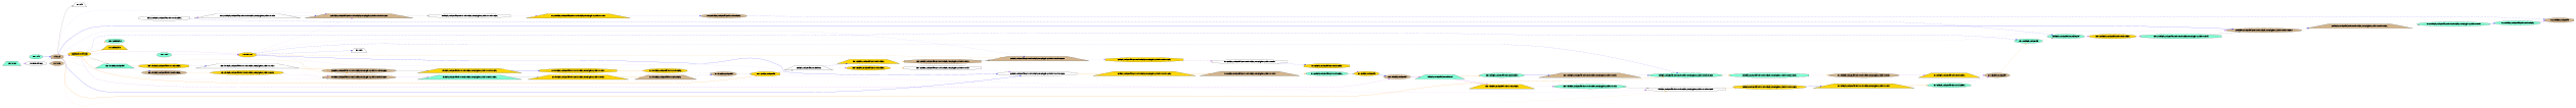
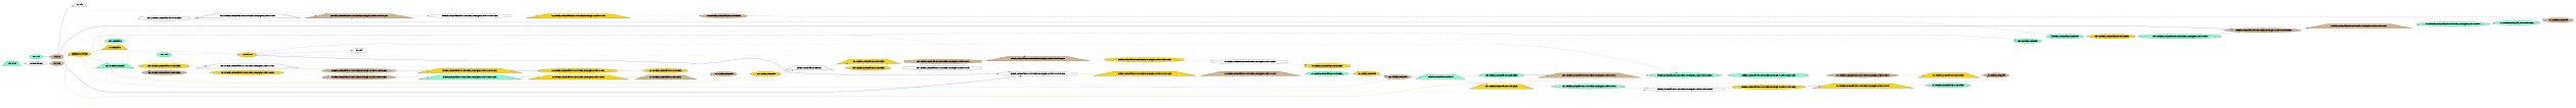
  digraph {
    fontname="Patrick Hand"
    rankdir=LR
    node [fillcolor=gold fontname="Patrick Hand" shape=ellipse style=filled]
    edge [color=purple fontname="Patrick Hand" style=dotted]
    "BEGIN Build" [fillcolor=aquamarine shape=octagon]
    "Build.Synth" [fillcolor=tan shape=octagon]
    "END Build" [fillcolor=white shape=trapezium]
    "UpdatePipeline.SelfMutate"
    "dev-deployment-parallel.dev-us-west-2-deploy.ocr-api-gateway-stack-us-west-2.Prepare" [fillcolor=tan]
    "dev-deployment-parallel.dev-us-east-2-deploy.ocr-api-gateway-stack-us-east-2.Prepare" [fillcolor=tan]
    "qa-deployment-parallel.qa-us-west-2-deploy.ocr-api-gateway-stack-us-west-2.Prepare" [fillcolor=white shape=octagon]
    "qa-deployment-parallel.qa-us-east-2-deploy.ocr-api-gateway-stack-us-east-2.Prepare" [fillcolor=tan shape=trapezium]
    "uat-deployment-parallel.uat-us-west-2-deploy.ocr-api-gateway-stack-us-west-2.Prepare" [fillcolor=white shape=octagon]
    "uat-deployment-parallel.uat-us-east-2-deploy.ocr-api-gateway-stack-us-east-2.Prepare" [fillcolor=aquamarine]
    "prod-deployment-parallel.prod-us-west-2-deploy.ocr-api-gateway-stack-us-west-2.Prepare" [fillcolor=tan shape=trapezium]
    "prod-deployment-parallel.prod-us-east-2-deploy.ocr-api-gateway-stack-us-east-2.Prepare" [fillcolor=tan]
    "BEGIN UpdatePipeline" [fillcolor=aquamarine]
    "END UpdatePipeline" [shape=trapezium]
    "Assets.FileAsset1" [shape=octagon]
    "BEGIN dev-deployment-parallel" [fillcolor=aquamarine shape=trapezium]
    "BEGIN qa-deployment-parallel" [shape=octagon]
    "BEGIN uat-deployment-parallel" [fillcolor=tan]
    "BEGIN prod-deployment-parallel" [fillcolor=aquamarine]
    "dev-deployment-parallel.dev-us-west-2-deploy.ocr-api-gateway-stack-us-west-2.Deploy" [shape=trapezium]
    "dev-deployment-parallel.dev-us-east-2-deploy.ocr-api-gateway-stack-us-east-2.Deploy" [fillcolor=aquamarine shape=trapezium]
    "qa-deployment-parallel.qa-us-west-2-deploy.ocr-api-gateway-stack-us-west-2.Deploy" [shape=trapezium]
    "qa-deployment-parallel.qa-us-east-2-deploy.ocr-api-gateway-stack-us-east-2.Deploy" [shape=octagon]
    "uat-deployment-parallel.uat-us-west-2-deploy.ocr-api-gateway-stack-us-west-2.Deploy"
    "uat-deployment-parallel.uat-us-east-2-deploy.ocr-api-gateway-stack-us-east-2.Deploy" [fillcolor=aquamarine shape=octagon]
    "prod-deployment-parallel.prod-us-west-2-deploy.ocr-api-gateway-stack-us-west-2.Deploy" [fillcolor=white shape=octagon]
    "prod-deployment-parallel.prod-us-east-2-deploy.ocr-api-gateway-stack-us-east-2.Deploy" [fillcolor=tan shape=trapezium]
    "Source.ecz-cdk-repo" [fillcolor=white shape=octagon]
    "END Source" [fillcolor=tan shape=octagon]
    "END Assets" [fillcolor=white shape=trapezium]
    "BEGIN dev-deployment-parallel.dev-us-west-2-deploy" [shape=octagon]
    "BEGIN dev-deployment-parallel.dev-us-east-2-deploy" [fillcolor=tan]
    "qa-deployment-parallel.promote-to-qa" [fillcolor=white shape=trapezium]
    "uat-deployment-parallel.promote-to-uat" [fillcolor=aquamarine shape=trapezium]
    "prod-deployment-parallel.promote-to-prod" [fillcolor=aquamarine]
    "BEGIN Assets" [fillcolor=aquamarine shape=octagon]
    "BEGIN dev-deployment-parallel.dev-us-west-2-deploy.ocr-api-gateway-stack-us-west-2" [fillcolor=white shape=trapezium]
    "BEGIN dev-deployment-parallel.dev-us-east-2-deploy.ocr-api-gateway-stack-us-east-2"
    "END dev-deployment-parallel" [fillcolor=tan]
    "END dev-deployment-parallel.dev-us-west-2-deploy"
    "END dev-deployment-parallel.dev-us-west-2-deploy.ocr-api-gateway-stack-us-west-2" [shape=octagon]
    "END dev-deployment-parallel.dev-us-east-2-deploy" [fillcolor=tan shape=trapezium]
    "END dev-deployment-parallel.dev-us-east-2-deploy.ocr-api-gateway-stack-us-east-2" [shape=trapezium]
    "BEGIN qa-deployment-parallel.qa-us-west-2-deploy"
    "BEGIN qa-deployment-parallel.qa-us-east-2-deploy" [shape=trapezium]
    "END qa-deployment-parallel"
    "BEGIN qa-deployment-parallel.qa-us-west-2-deploy.ocr-api-gateway-stack-us-west-2" [fillcolor=white shape=octagon]
    "END qa-deployment-parallel.qa-us-west-2-deploy" [fillcolor=aquamarine]
    "BEGIN qa-deployment-parallel.qa-us-east-2-deploy.ocr-api-gateway-stack-us-east-2" [fillcolor=tan shape=octagon]
    "END qa-deployment-parallel.qa-us-west-2-deploy.ocr-api-gateway-stack-us-west-2" [fillcolor=tan shape=trapezium]
    "END qa-deployment-parallel.qa-us-east-2-deploy" [shape=octagon]
    "END qa-deployment-parallel.qa-us-east-2-deploy.ocr-api-gateway-stack-us-east-2" [fillcolor=white shape=octagon]
-   "BEGIN uat-deployment-parallel.uat-us-west-2-deploy" [shape=trapezium label="BEGIN uat-deployment-parallel.west-us-west-2-deploy"]
+   "BEGIN uat-deployment-parallel.uat-us-west-2-deploy" [shape=trapezium]
    "BEGIN uat-deployment-parallel.uat-us-east-2-deploy" [fillcolor=aquamarine]
    "END uat-deployment-parallel" [fillcolor=tan]
    "BEGIN uat-deployment-parallel.uat-us-west-2-deploy.ocr-api-gateway-stack-us-west-2" [fillcolor=aquamarine]
    "END uat-deployment-parallel.uat-us-west-2-deploy" [fillcolor=aquamarine]
    "BEGIN uat-deployment-parallel.uat-us-east-2-deploy.ocr-api-gateway-stack-us-east-2" [fillcolor=tan shape=trapezium]
    "END uat-deployment-parallel.uat-us-west-2-deploy.ocr-api-gateway-stack-us-west-2" [shape=trapezium]
    "END uat-deployment-parallel.uat-us-east-2-deploy" [shape=trapezium]
    "END uat-deployment-parallel.uat-us-east-2-deploy.ocr-api-gateway-stack-us-east-2" [fillcolor=tan]
    "BEGIN prod-deployment-parallel.prod-us-east-2-deploy"
    "END prod-deployment-parallel" [fillcolor=tan shape=octagon]
    "BEGIN prod-deployment-parallel.prod-us-west-2-deploy" [fillcolor=white shape=octagon]
    "BEGIN prod-deployment-parallel.prod-us-west-2-deploy.ocr-api-gateway-stack-us-west-2" [fillcolor=white shape=trapezium]
    "END prod-deployment-parallel.prod-us-west-2-deploy" [fillcolor=tan]
    "BEGIN prod-deployment-parallel.prod-us-east-2-deploy.ocr-api-gateway-stack-us-east-2" [fillcolor=aquamarine shape=octagon]
    "END prod-deployment-parallel.prod-us-west-2-deploy.ocr-api-gateway-stack-us-west-2" [shape=trapezium]
    "END prod-deployment-parallel.prod-us-east-2-deploy" [fillcolor=aquamarine]
    "END prod-deployment-parallel.prod-us-east-2-deploy.ocr-api-gateway-stack-us-east-2" [fillcolor=aquamarine]
    "BEGIN Source" [fillcolor=aquamarine shape=trapezium]
    "BEGIN Build" -> "Build.Synth" [color=blue style=solid]
    "Build.Synth" -> "END Build" [color=gray40 style=solid]
    "Build.Synth" -> "UpdatePipeline.SelfMutate" [style=dashed]
    "Build.Synth" -> "dev-deployment-parallel.dev-us-west-2-deploy.ocr-api-gateway-stack-us-west-2.Prepare" [color=darkorange style=dashed]
    "Build.Synth" -> "dev-deployment-parallel.dev-us-east-2-deploy.ocr-api-gateway-stack-us-east-2.Prepare" [color=gray40]
    "Build.Synth" -> "qa-deployment-parallel.qa-us-west-2-deploy.ocr-api-gateway-stack-us-west-2.Prepare" [color=blue style=solid]
    "Build.Synth" -> "qa-deployment-parallel.qa-us-east-2-deploy.ocr-api-gateway-stack-us-east-2.Prepare" [color=blue]
    "Build.Synth" -> "uat-deployment-parallel.uat-us-west-2-deploy.ocr-api-gateway-stack-us-west-2.Prepare" [color=darkorange]
    "Build.Synth" -> "uat-deployment-parallel.uat-us-east-2-deploy.ocr-api-gateway-stack-us-east-2.Prepare" [color=darkorange style=solid]
    "Build.Synth" -> "prod-deployment-parallel.prod-us-west-2-deploy.ocr-api-gateway-stack-us-west-2.Prepare"
    "Build.Synth" -> "prod-deployment-parallel.prod-us-east-2-deploy.ocr-api-gateway-stack-us-east-2.Prepare" [color=blue style=solid]
    "UpdatePipeline.SelfMutate" -> "BEGIN UpdatePipeline" [color=darkorange]
    "UpdatePipeline.SelfMutate" -> "END UpdatePipeline" [color=darkorange style=solid]
    "UpdatePipeline.SelfMutate" -> "Assets.FileAsset1" [style=dashed]
    "UpdatePipeline.SelfMutate" -> "BEGIN dev-deployment-parallel" [color=gray40 style=solid]
    "UpdatePipeline.SelfMutate" -> "BEGIN qa-deployment-parallel" [color=darkorange style=solid]
    "UpdatePipeline.SelfMutate" -> "BEGIN uat-deployment-parallel" [style=dashed]
    "UpdatePipeline.SelfMutate" -> "BEGIN prod-deployment-parallel" [color=blue style=dashed]
    "dev-deployment-parallel.dev-us-west-2-deploy.ocr-api-gateway-stack-us-west-2.Prepare" -> "dev-deployment-parallel.dev-us-west-2-deploy.ocr-api-gateway-stack-us-west-2.Deploy" [color=gray40 style=solid]
    "dev-deployment-parallel.dev-us-east-2-deploy.ocr-api-gateway-stack-us-east-2.Prepare" -> "dev-deployment-parallel.dev-us-east-2-deploy.ocr-api-gateway-stack-us-east-2.Deploy" [style=dashed]
    "qa-deployment-parallel.qa-us-west-2-deploy.ocr-api-gateway-stack-us-west-2.Prepare" -> "qa-deployment-parallel.qa-us-west-2-deploy.ocr-api-gateway-stack-us-west-2.Deploy" [color=darkorange style=solid]
    "qa-deployment-parallel.qa-us-east-2-deploy.ocr-api-gateway-stack-us-east-2.Prepare" -> "qa-deployment-parallel.qa-us-east-2-deploy.ocr-api-gateway-stack-us-east-2.Deploy"
    "uat-deployment-parallel.uat-us-west-2-deploy.ocr-api-gateway-stack-us-west-2.Prepare" -> "uat-deployment-parallel.uat-us-west-2-deploy.ocr-api-gateway-stack-us-west-2.Deploy" [color=darkorange style=solid]
    "uat-deployment-parallel.uat-us-east-2-deploy.ocr-api-gateway-stack-us-east-2.Prepare" -> "uat-deployment-parallel.uat-us-east-2-deploy.ocr-api-gateway-stack-us-east-2.Deploy" [color=darkorange style=dashed]
    "prod-deployment-parallel.prod-us-west-2-deploy.ocr-api-gateway-stack-us-west-2.Prepare" -> "prod-deployment-parallel.prod-us-west-2-deploy.ocr-api-gateway-stack-us-west-2.Deploy" [color=gray40 style=dashed]
    "prod-deployment-parallel.prod-us-east-2-deploy.ocr-api-gateway-stack-us-east-2.Prepare" -> "prod-deployment-parallel.prod-us-east-2-deploy.ocr-api-gateway-stack-us-east-2.Deploy" [color=blue]
    "Assets.FileAsset1" -> "dev-deployment-parallel.dev-us-west-2-deploy.ocr-api-gateway-stack-us-west-2.Prepare" [color=darkorange]
    "Assets.FileAsset1" -> "dev-deployment-parallel.dev-us-east-2-deploy.ocr-api-gateway-stack-us-east-2.Prepare" [color=gray40]
    "Assets.FileAsset1" -> "qa-deployment-parallel.qa-us-west-2-deploy.ocr-api-gateway-stack-us-west-2.Prepare" [color=blue style=solid]
    "Assets.FileAsset1" -> "qa-deployment-parallel.qa-us-east-2-deploy.ocr-api-gateway-stack-us-east-2.Prepare" [color=darkorange style=dashed]
    "Assets.FileAsset1" -> "uat-deployment-parallel.uat-us-west-2-deploy.ocr-api-gateway-stack-us-west-2.Prepare"
    "Assets.FileAsset1" -> "uat-deployment-parallel.uat-us-east-2-deploy.ocr-api-gateway-stack-us-east-2.Prepare" [color=blue style=dashed]
    "Assets.FileAsset1" -> "prod-deployment-parallel.prod-us-west-2-deploy.ocr-api-gateway-stack-us-west-2.Prepare"
    "Assets.FileAsset1" -> "prod-deployment-parallel.prod-us-east-2-deploy.ocr-api-gateway-stack-us-east-2.Prepare"
    "Assets.FileAsset1" -> "END Assets" [color=blue style=dashed]
    "BEGIN dev-deployment-parallel" -> "BEGIN dev-deployment-parallel.dev-us-west-2-deploy" [color=darkorange style=dashed]
    "BEGIN dev-deployment-parallel" -> "BEGIN dev-deployment-parallel.dev-us-east-2-deploy" [color=blue]
    "BEGIN qa-deployment-parallel" -> "qa-deployment-parallel.promote-to-qa" [color=gray40 style=dashed]
    "BEGIN uat-deployment-parallel" -> "uat-deployment-parallel.promote-to-uat" [style=solid]
    "BEGIN prod-deployment-parallel" -> "prod-deployment-parallel.promote-to-prod" [color=gray40]
    "dev-deployment-parallel.dev-us-west-2-deploy.ocr-api-gateway-stack-us-west-2.Deploy" -> "END dev-deployment-parallel.dev-us-west-2-deploy.ocr-api-gateway-stack-us-west-2" [color=blue style=solid]
    "dev-deployment-parallel.dev-us-east-2-deploy.ocr-api-gateway-stack-us-east-2.Deploy" -> "END dev-deployment-parallel.dev-us-east-2-deploy.ocr-api-gateway-stack-us-east-2" [color=gray40 style=solid]
    "qa-deployment-parallel.qa-us-west-2-deploy.ocr-api-gateway-stack-us-west-2.Deploy" -> "END qa-deployment-parallel.qa-us-west-2-deploy.ocr-api-gateway-stack-us-west-2" [color=darkorange style=solid]
    "qa-deployment-parallel.qa-us-east-2-deploy.ocr-api-gateway-stack-us-east-2.Deploy" -> "END qa-deployment-parallel.qa-us-east-2-deploy.ocr-api-gateway-stack-us-east-2" [style=dashed]
    "uat-deployment-parallel.uat-us-west-2-deploy.ocr-api-gateway-stack-us-west-2.Deploy" -> "END uat-deployment-parallel.uat-us-west-2-deploy.ocr-api-gateway-stack-us-west-2" [color=blue style=solid]
    "uat-deployment-parallel.uat-us-east-2-deploy.ocr-api-gateway-stack-us-east-2.Deploy" -> "END uat-deployment-parallel.uat-us-east-2-deploy.ocr-api-gateway-stack-us-east-2" [color=darkorange]
    "prod-deployment-parallel.prod-us-west-2-deploy.ocr-api-gateway-stack-us-west-2.Deploy" -> "END prod-deployment-parallel.prod-us-west-2-deploy.ocr-api-gateway-stack-us-west-2"
    "prod-deployment-parallel.prod-us-east-2-deploy.ocr-api-gateway-stack-us-east-2.Deploy" -> "END prod-deployment-parallel.prod-us-east-2-deploy.ocr-api-gateway-stack-us-east-2" [color=gray40]
    "Source.ecz-cdk-repo" -> "Build.Synth" [color=gray40]
    "Source.ecz-cdk-repo" -> "END Source" [color=gray40 style=dashed]
    "BEGIN dev-deployment-parallel.dev-us-west-2-deploy" -> "BEGIN dev-deployment-parallel.dev-us-west-2-deploy.ocr-api-gateway-stack-us-west-2" [color=blue]
    "BEGIN dev-deployment-parallel.dev-us-east-2-deploy" -> "BEGIN dev-deployment-parallel.dev-us-east-2-deploy.ocr-api-gateway-stack-us-east-2" [color=darkorange style=dashed]
    "qa-deployment-parallel.promote-to-qa" -> "BEGIN qa-deployment-parallel.qa-us-west-2-deploy"
    "qa-deployment-parallel.promote-to-qa" -> "BEGIN qa-deployment-parallel.qa-us-east-2-deploy" [color=blue style=dashed]
    "uat-deployment-parallel.promote-to-uat" -> "BEGIN uat-deployment-parallel.uat-us-west-2-deploy" [style=solid]
    "uat-deployment-parallel.promote-to-uat" -> "BEGIN uat-deployment-parallel.uat-us-east-2-deploy" [color=darkorange style=solid]
    "prod-deployment-parallel.promote-to-prod" -> "BEGIN prod-deployment-parallel.prod-us-east-2-deploy" [style=dashed]
    "BEGIN Assets" -> "Assets.FileAsset1"
    "BEGIN dev-deployment-parallel.dev-us-west-2-deploy.ocr-api-gateway-stack-us-west-2" -> "dev-deployment-parallel.dev-us-west-2-deploy.ocr-api-gateway-stack-us-west-2.Prepare" [color=darkorange style=solid]
    "BEGIN dev-deployment-parallel.dev-us-east-2-deploy.ocr-api-gateway-stack-us-east-2" -> "dev-deployment-parallel.dev-us-east-2-deploy.ocr-api-gateway-stack-us-east-2.Prepare"
    "END dev-deployment-parallel" -> "BEGIN qa-deployment-parallel" [color=gray40 style=dashed]
    "END dev-deployment-parallel.dev-us-west-2-deploy" -> "END dev-deployment-parallel" [color=gray40]
    "END dev-deployment-parallel.dev-us-west-2-deploy.ocr-api-gateway-stack-us-west-2" -> "END dev-deployment-parallel.dev-us-west-2-deploy" [color=darkorange style=solid]
    "END dev-deployment-parallel.dev-us-east-2-deploy" -> "END dev-deployment-parallel" [color=blue]
    "END dev-deployment-parallel.dev-us-east-2-deploy.ocr-api-gateway-stack-us-east-2" -> "END dev-deployment-parallel.dev-us-east-2-deploy" [color=darkorange style=solid]
    "BEGIN qa-deployment-parallel.qa-us-west-2-deploy" -> "BEGIN qa-deployment-parallel.qa-us-west-2-deploy.ocr-api-gateway-stack-us-west-2" [color=darkorange style=dashed]
    "BEGIN qa-deployment-parallel.qa-us-east-2-deploy" -> "BEGIN qa-deployment-parallel.qa-us-east-2-deploy.ocr-api-gateway-stack-us-east-2" [color=darkorange]
    "END qa-deployment-parallel" -> "BEGIN uat-deployment-parallel" [color=blue style=solid]
    "BEGIN qa-deployment-parallel.qa-us-west-2-deploy.ocr-api-gateway-stack-us-west-2" -> "qa-deployment-parallel.qa-us-west-2-deploy.ocr-api-gateway-stack-us-west-2.Prepare"
    "END qa-deployment-parallel.qa-us-west-2-deploy" -> "END qa-deployment-parallel" [color=gray40 style=solid]
    "BEGIN qa-deployment-parallel.qa-us-east-2-deploy.ocr-api-gateway-stack-us-east-2" -> "qa-deployment-parallel.qa-us-east-2-deploy.ocr-api-gateway-stack-us-east-2.Prepare" [color=gray40 style=solid]
    "END qa-deployment-parallel.qa-us-west-2-deploy.ocr-api-gateway-stack-us-west-2" -> "END qa-deployment-parallel.qa-us-west-2-deploy" [color=darkorange]
    "END qa-deployment-parallel.qa-us-east-2-deploy" -> "END qa-deployment-parallel"
    "END qa-deployment-parallel.qa-us-east-2-deploy.ocr-api-gateway-stack-us-east-2" -> "END qa-deployment-parallel.qa-us-east-2-deploy" [color=blue style=dashed]
    "BEGIN uat-deployment-parallel.uat-us-west-2-deploy" -> "BEGIN uat-deployment-parallel.uat-us-west-2-deploy.ocr-api-gateway-stack-us-west-2"
    "BEGIN uat-deployment-parallel.uat-us-east-2-deploy" -> "BEGIN uat-deployment-parallel.uat-us-east-2-deploy.ocr-api-gateway-stack-us-east-2" [color=blue style=solid]
    "END uat-deployment-parallel" -> "BEGIN prod-deployment-parallel" [color=darkorange style=dashed]
    "BEGIN uat-deployment-parallel.uat-us-west-2-deploy.ocr-api-gateway-stack-us-west-2" -> "uat-deployment-parallel.uat-us-west-2-deploy.ocr-api-gateway-stack-us-west-2.Prepare" [color=gray40 style=solid]
    "END uat-deployment-parallel.uat-us-west-2-deploy" -> "END uat-deployment-parallel" [style=dashed]
    "BEGIN uat-deployment-parallel.uat-us-east-2-deploy.ocr-api-gateway-stack-us-east-2" -> "uat-deployment-parallel.uat-us-east-2-deploy.ocr-api-gateway-stack-us-east-2.Prepare" [color=blue]
    "END uat-deployment-parallel.uat-us-west-2-deploy.ocr-api-gateway-stack-us-west-2" -> "END uat-deployment-parallel.uat-us-west-2-deploy" [color=darkorange style=solid]
    "END uat-deployment-parallel.uat-us-east-2-deploy" -> "END uat-deployment-parallel"
    "END uat-deployment-parallel.uat-us-east-2-deploy.ocr-api-gateway-stack-us-east-2" -> "END uat-deployment-parallel.uat-us-east-2-deploy" [style=dashed]
    "BEGIN prod-deployment-parallel.prod-us-east-2-deploy" -> "BEGIN prod-deployment-parallel.prod-us-east-2-deploy.ocr-api-gateway-stack-us-east-2" [style=dashed]
    "BEGIN prod-deployment-parallel.prod-us-west-2-deploy" -> "prod-deployment-parallel.promote-to-prod" [color=blue style=dashed]
    "BEGIN prod-deployment-parallel.prod-us-west-2-deploy" -> "BEGIN prod-deployment-parallel.prod-us-west-2-deploy.ocr-api-gateway-stack-us-west-2"
    "BEGIN prod-deployment-parallel.prod-us-west-2-deploy.ocr-api-gateway-stack-us-west-2" -> "prod-deployment-parallel.prod-us-west-2-deploy.ocr-api-gateway-stack-us-west-2.Prepare" [color=blue]
    "END prod-deployment-parallel.prod-us-west-2-deploy" -> "END prod-deployment-parallel" [color=blue style=dashed]
    "BEGIN prod-deployment-parallel.prod-us-east-2-deploy.ocr-api-gateway-stack-us-east-2" -> "prod-deployment-parallel.prod-us-east-2-deploy.ocr-api-gateway-stack-us-east-2.Prepare" [color=gray40 style=solid]
    "END prod-deployment-parallel.prod-us-west-2-deploy.ocr-api-gateway-stack-us-west-2" -> "END prod-deployment-parallel.prod-us-west-2-deploy" [color=blue]
    "END prod-deployment-parallel.prod-us-east-2-deploy" -> "END prod-deployment-parallel" [style=solid]
    "END prod-deployment-parallel.prod-us-east-2-deploy.ocr-api-gateway-stack-us-east-2" -> "END prod-deployment-parallel.prod-us-east-2-deploy" [color=blue style=solid]
    "BEGIN Source" -> "Source.ecz-cdk-repo" [style=dashed]
  }
